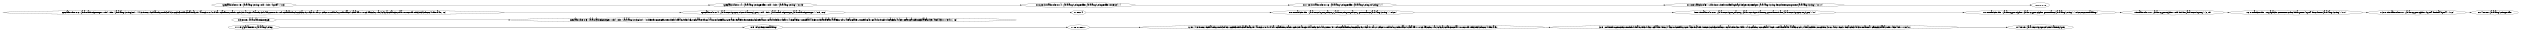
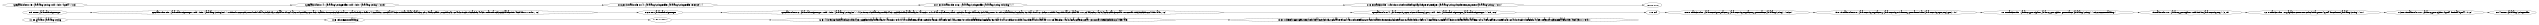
  digraph {
    rankdir=LR
-   "r11 := @parameter0: java.lang.String"
+   "r11 := @parameter0: java.lang.String" [label="r11 := @javax0: java.lang.String"]
    "r0 = \"RSA/ECB/NoPadding\""
    "r1 = \"010001\""
    "r2 = \"413798867d69babed22e0dd3d4031c635f3e9dbca0fa50a32974a0e230787b7f7ba78caefbee828a051c690357a8cc31dba8efc738b4db22e887571ef1ec5a5a55b6d866f6a67527f6a7d78a127c9f687008bb540228b50aa2d1ca5a4ff71107234f936b611ac46432a26da9c302eaa7180820df70593353b3f8c0247fe97a45\""
    "r3 = \"00b5eeb166e069920e80bebd1fea4829d3d1f3216f2aabe79b6c47a3c18dcee5fd22c2e7ac519cab59198ece036dcf289ea8201e2a0b9ded307f8fb704136eaeb670286f5ad44e691005ba9ea5af04ada5367cd724b5a26fdb5120cc95b6431604bd219c6b7d83a6f8f24b43918ea988a76f93c333aa5a20991493d4eb1117e7b1\""
-   "$r4 = new java.security.spec.RSAPrivateKeySpec"
    "$r5 = new java.math.BigInteger"
    "specialinvoke $r5.<java.math.BigInteger: void <init>(java.lang.String,int)>(\"00b5eeb166e069920e80bebd1fea4829d3d1f3216f2aabe79b6c47a3c18dcee5fd22c2e7ac519cab59198ece036dcf289ea8201e2a0b9ded307f8fb704136eaeb670286f5ad44e691005ba9ea5af04ada5367cd724b5a26fdb5120cc95b6431604bd219c6b7d83a6f8f24b43918ea988a76f93c333aa5a20991493d4eb1117e7b1\", 16)"
+   "$r6 = new java.math.BigInteger"
    "specialinvoke $r6.<java.math.BigInteger: void <init>(java.lang.String,int)>(\"413798867d69babed22e0dd3d4031c635f3e9dbca0fa50a32974a0e230787b7f7ba78caefbee828a051c690357a8cc31dba8efc738b4db22e887571ef1ec5a5a55b6d866f6a67527f6a7d78a127c9f687008bb540228b50aa2d1ca5a4ff71107234f936b611ac46432a26da9c302eaa7180820df70593353b3f8c0247fe97a45\", 16)"
    "specialinvoke $r4.<java.security.spec.RSAPrivateKeySpec: void <init>(java.math.BigInteger,java.math.BigInteger)>($r5, $r6)"
    "r7 = $r4"
    "$r8 = staticinvoke <java.security.KeyFactory: java.security.KeyFactory getInstance(java.lang.String)>(\"RSA\")"
    "r9 = virtualinvoke $r8.<java.security.KeyFactory: java.security.PrivateKey generatePrivate(java.security.spec.KeySpec)>(r7)"
    "r10 = staticinvoke <javax.crypto.Cipher: javax.crypto.Cipher getInstance(java.lang.String)>(\"RSA/ECB/NoPadding\")"
    "virtualinvoke r10.<javax.crypto.Cipher: void init(int,java.security.Key)>(2, r9)"
    "r12 = staticinvoke <org.apache.commons.codec.binary.Hex: byte[] decodeHex(java.lang.String)>(r11)"
    "r13 = virtualinvoke r10.<javax.crypto.Cipher: byte[] doFinal(byte[])>(r12)"
    "$r14 = new java.lang.StringBuffer"
    "specialinvoke $r15.<java.lang.String: void <init>(byte[])>(r13)"
    "specialinvoke $r14.<java.lang.StringBuffer: void <init>(java.lang.String)>($r15)"
    "$r16 = virtualinvoke $r14.<java.lang.StringBuffer: java.lang.StringBuffer reverse()>()"
    "$r17 = virtualinvoke $r16.<java.lang.StringBuffer: java.lang.String toString()>()"
    "$r18 = staticinvoke <wiki.zimo.wiseduunifiedloginapi.helper.RSAHelper: java.lang.String decodeURIComponent(java.lang.String)>($r17)"
    "return $r18"
    "r11 := @parameter0: java.lang.String" -> "r0 = \"RSA/ECB/NoPadding\""
    "r0 = \"RSA/ECB/NoPadding\"" -> "r1 = \"010001\""
    "r1 = \"010001\"" -> "r2 = \"413798867d69babed22e0dd3d4031c635f3e9dbca0fa50a32974a0e230787b7f7ba78caefbee828a051c690357a8cc31dba8efc738b4db22e887571ef1ec5a5a55b6d866f6a67527f6a7d78a127c9f687008bb540228b50aa2d1ca5a4ff71107234f936b611ac46432a26da9c302eaa7180820df70593353b3f8c0247fe97a45\""
    "r2 = \"413798867d69babed22e0dd3d4031c635f3e9dbca0fa50a32974a0e230787b7f7ba78caefbee828a051c690357a8cc31dba8efc738b4db22e887571ef1ec5a5a55b6d866f6a67527f6a7d78a127c9f687008bb540228b50aa2d1ca5a4ff71107234f936b611ac46432a26da9c302eaa7180820df70593353b3f8c0247fe97a45\"" -> "r3 = \"00b5eeb166e069920e80bebd1fea4829d3d1f3216f2aabe79b6c47a3c18dcee5fd22c2e7ac519cab59198ece036dcf289ea8201e2a0b9ded307f8fb704136eaeb670286f5ad44e691005ba9ea5af04ada5367cd724b5a26fdb5120cc95b6431604bd219c6b7d83a6f8f24b43918ea988a76f93c333aa5a20991493d4eb1117e7b1\""
-   "r3 = \"00b5eeb166e069920e80bebd1fea4829d3d1f3216f2aabe79b6c47a3c18dcee5fd22c2e7ac519cab59198ece036dcf289ea8201e2a0b9ded307f8fb704136eaeb670286f5ad44e691005ba9ea5af04ada5367cd724b5a26fdb5120cc95b6431604bd219c6b7d83a6f8f24b43918ea988a76f93c333aa5a20991493d4eb1117e7b1\"" -> "$r4 = new java.security.spec.RSAPrivateKeySpec"
    "$r5 = new java.math.BigInteger" -> "specialinvoke $r5.<java.math.BigInteger: void <init>(java.lang.String,int)>(\"00b5eeb166e069920e80bebd1fea4829d3d1f3216f2aabe79b6c47a3c18dcee5fd22c2e7ac519cab59198ece036dcf289ea8201e2a0b9ded307f8fb704136eaeb670286f5ad44e691005ba9ea5af04ada5367cd724b5a26fdb5120cc95b6431604bd219c6b7d83a6f8f24b43918ea988a76f93c333aa5a20991493d4eb1117e7b1\", 16)"
+   "specialinvoke $r5.<java.math.BigInteger: void <init>(java.lang.String,int)>(\"00b5eeb166e069920e80bebd1fea4829d3d1f3216f2aabe79b6c47a3c18dcee5fd22c2e7ac519cab59198ece036dcf289ea8201e2a0b9ded307f8fb704136eaeb670286f5ad44e691005ba9ea5af04ada5367cd724b5a26fdb5120cc95b6431604bd219c6b7d83a6f8f24b43918ea988a76f93c333aa5a20991493d4eb1117e7b1\", 16)" -> "$r6 = new java.math.BigInteger"
+   "$r6 = new java.math.BigInteger" -> "specialinvoke $r6.<java.math.BigInteger: void <init>(java.lang.String,int)>(\"413798867d69babed22e0dd3d4031c635f3e9dbca0fa50a32974a0e230787b7f7ba78caefbee828a051c690357a8cc31dba8efc738b4db22e887571ef1ec5a5a55b6d866f6a67527f6a7d78a127c9f687008bb540228b50aa2d1ca5a4ff71107234f936b611ac46432a26da9c302eaa7180820df70593353b3f8c0247fe97a45\", 16)"
    "specialinvoke $r6.<java.math.BigInteger: void <init>(java.lang.String,int)>(\"413798867d69babed22e0dd3d4031c635f3e9dbca0fa50a32974a0e230787b7f7ba78caefbee828a051c690357a8cc31dba8efc738b4db22e887571ef1ec5a5a55b6d866f6a67527f6a7d78a127c9f687008bb540228b50aa2d1ca5a4ff71107234f936b611ac46432a26da9c302eaa7180820df70593353b3f8c0247fe97a45\", 16)" -> "specialinvoke $r4.<java.security.spec.RSAPrivateKeySpec: void <init>(java.math.BigInteger,java.math.BigInteger)>($r5, $r6)"
    "specialinvoke $r4.<java.security.spec.RSAPrivateKeySpec: void <init>(java.math.BigInteger,java.math.BigInteger)>($r5, $r6)" -> "r7 = $r4"
    "r7 = $r4" -> "$r8 = staticinvoke <java.security.KeyFactory: java.security.KeyFactory getInstance(java.lang.String)>(\"RSA\")"
    "$r8 = staticinvoke <java.security.KeyFactory: java.security.KeyFactory getInstance(java.lang.String)>(\"RSA\")" -> "r9 = virtualinvoke $r8.<java.security.KeyFactory: java.security.PrivateKey generatePrivate(java.security.spec.KeySpec)>(r7)"
    "r9 = virtualinvoke $r8.<java.security.KeyFactory: java.security.PrivateKey generatePrivate(java.security.spec.KeySpec)>(r7)" -> "r10 = staticinvoke <javax.crypto.Cipher: javax.crypto.Cipher getInstance(java.lang.String)>(\"RSA/ECB/NoPadding\")"
    "r10 = staticinvoke <javax.crypto.Cipher: javax.crypto.Cipher getInstance(java.lang.String)>(\"RSA/ECB/NoPadding\")" -> "virtualinvoke r10.<javax.crypto.Cipher: void init(int,java.security.Key)>(2, r9)"
    "virtualinvoke r10.<javax.crypto.Cipher: void init(int,java.security.Key)>(2, r9)" -> "r12 = staticinvoke <org.apache.commons.codec.binary.Hex: byte[] decodeHex(java.lang.String)>(r11)"
    "r12 = staticinvoke <org.apache.commons.codec.binary.Hex: byte[] decodeHex(java.lang.String)>(r11)" -> "r13 = virtualinvoke r10.<javax.crypto.Cipher: byte[] doFinal(byte[])>(r12)"
    "r13 = virtualinvoke r10.<javax.crypto.Cipher: byte[] doFinal(byte[])>(r12)" -> "$r14 = new java.lang.StringBuffer"
    "specialinvoke $r15.<java.lang.String: void <init>(byte[])>(r13)" -> "specialinvoke $r14.<java.lang.StringBuffer: void <init>(java.lang.String)>($r15)"
    "specialinvoke $r14.<java.lang.StringBuffer: void <init>(java.lang.String)>($r15)" -> "$r16 = virtualinvoke $r14.<java.lang.StringBuffer: java.lang.StringBuffer reverse()>()"
    "$r16 = virtualinvoke $r14.<java.lang.StringBuffer: java.lang.StringBuffer reverse()>()" -> "$r17 = virtualinvoke $r16.<java.lang.StringBuffer: java.lang.String toString()>()"
    "$r17 = virtualinvoke $r16.<java.lang.StringBuffer: java.lang.String toString()>()" -> "$r18 = staticinvoke <wiki.zimo.wiseduunifiedloginapi.helper.RSAHelper: java.lang.String decodeURIComponent(java.lang.String)>($r17)"
    "$r18 = staticinvoke <wiki.zimo.wiseduunifiedloginapi.helper.RSAHelper: java.lang.String decodeURIComponent(java.lang.String)>($r17)" -> "return $r18"
  }
